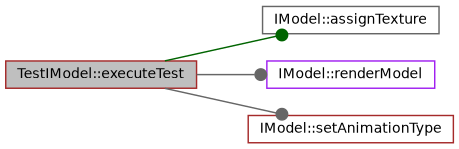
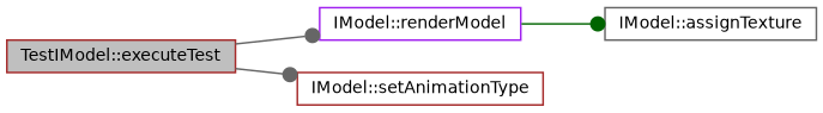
  digraph {
    rankdir=LR
    node [color=brown fillcolor=white fontname=Helvetica fontsize=10 shape=record style=filled]
    edge [arrowhead=dot color=gray40 fontname=Helvetica fontsize=10 labelfontname=Helvetica labelfontsize=10 style=solid]
    n1 [fillcolor=grey75 fontcolor=black height=0.2 label="TestIModel::executeTest" width=0.4]
    n2 [color=gray40 height=0.2 label="IModel::assignTexture" width=0.4]
    n3 [color=purple height=0.2 label="IModel::renderModel" width=0.4]
    n4 [height=0.2 label="IModel::setAnimationType" width=0.4]
-   n1 -> n2 [color=darkgreen]
+   n3 -> n2 [color=darkgreen]
    n1 -> n3
    n1 -> n4
  }
